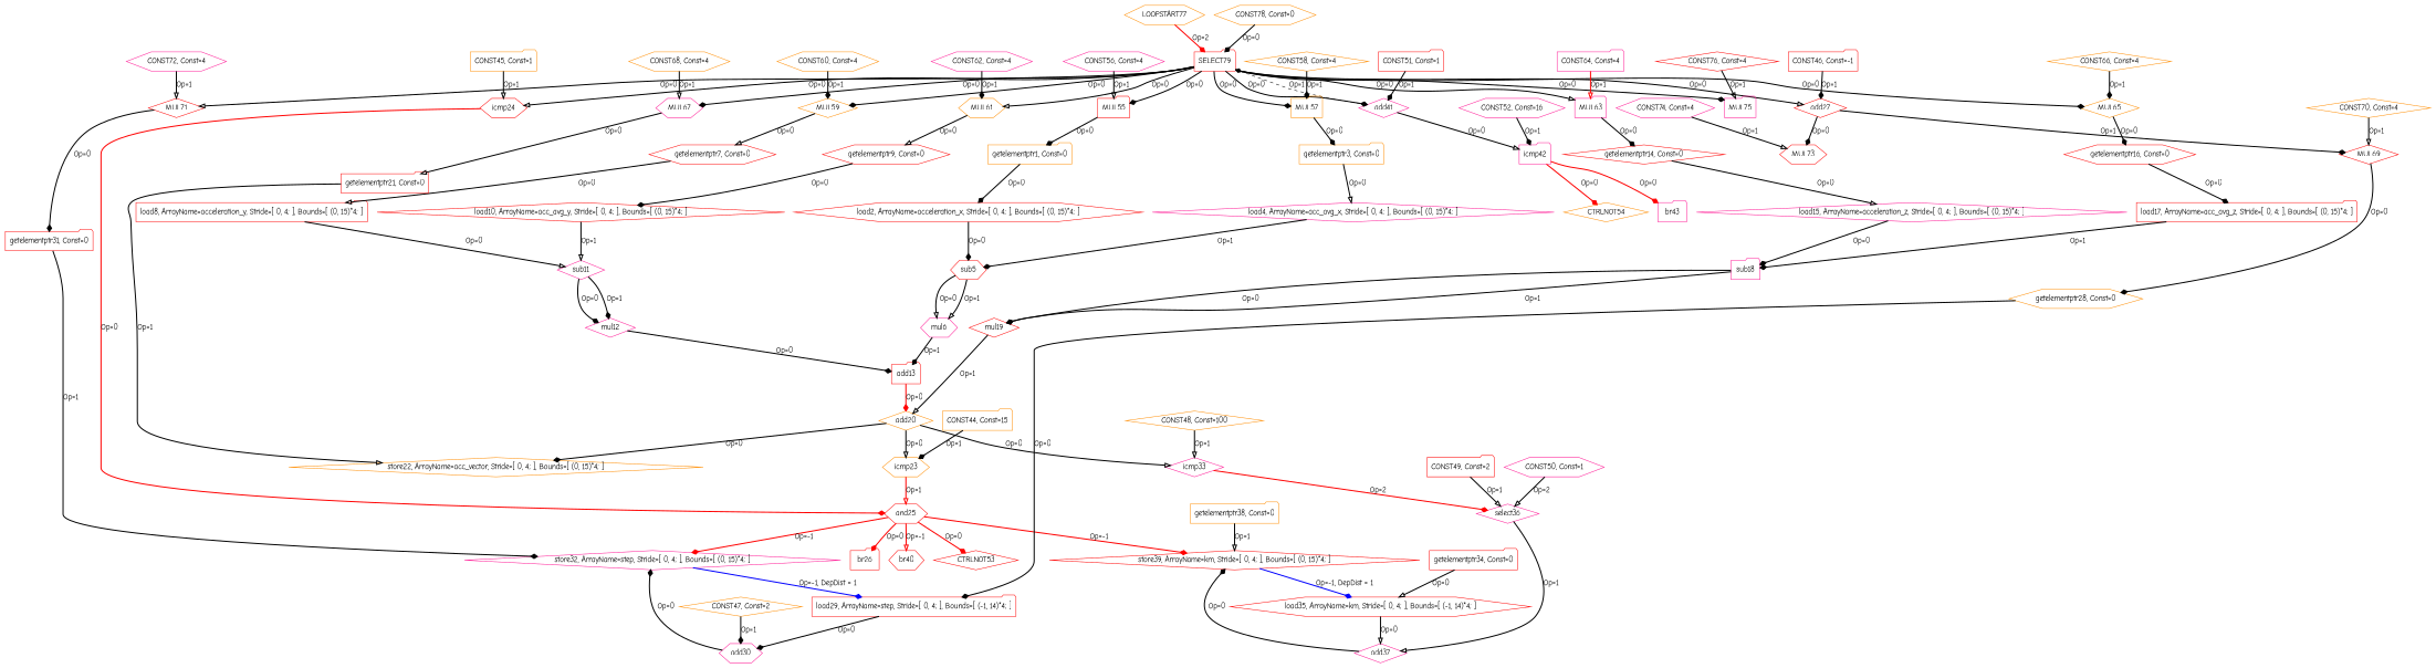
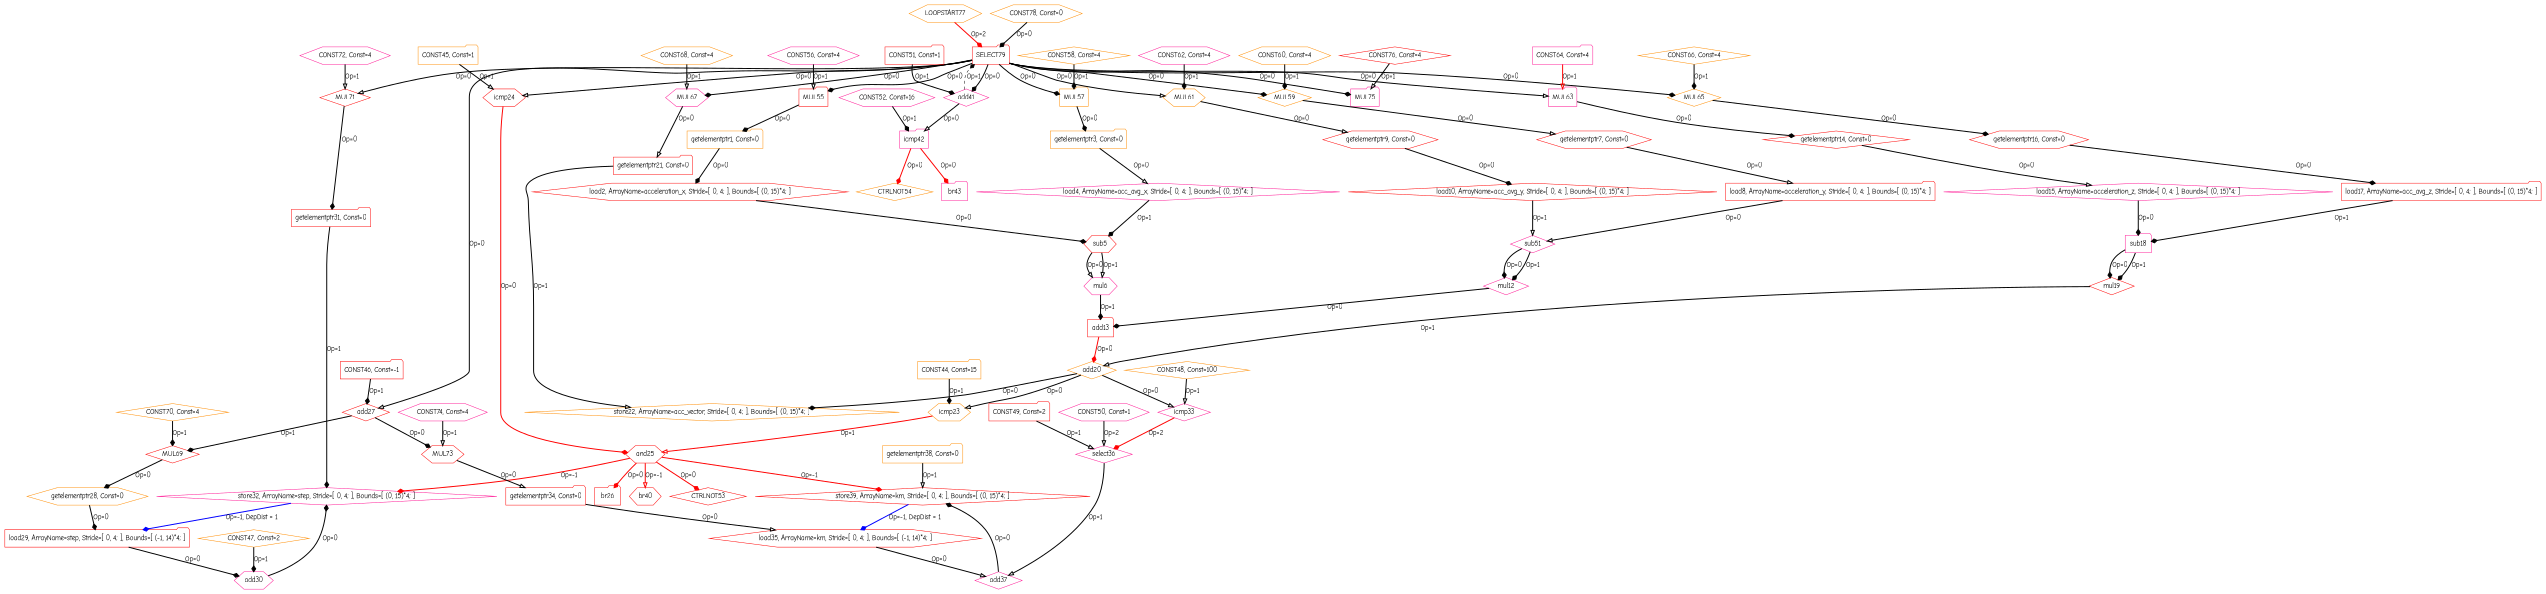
  digraph {
    fontname="Comic Neue"
    node [color=red fontname="Comic Neue" shape=diamond]
    edge [arrowhead=diamond color=black fontname="Comic Neue" style=bold]
    n1 [color=darkorange label="getelementptr1, Const=0" shape=folder]
    n2 [label="load2, ArrayName=acceleration_x, Stride=[ 0, 4; ], Bounds=[ (0, 15)*4; ]" shape=hexagon]
    n3 [label=sub5 shape=hexagon]
    n4 [color=deeppink label=mul6 shape=hexagon]
    n5 [color=darkorange label="getelementptr3, Const=0" shape=folder]
    n6 [color=deeppink label="load4, ArrayName=acc_avg_x, Stride=[ 0, 4; ], Bounds=[ (0, 15)*4; ]"]
    n7 [label=add13 shape=folder]
    n8 [color=darkorange label=add20]
    n9 [label="getelementptr7, Const=0" shape=hexagon]
    n10 [label="load8, ArrayName=acceleration_y, Stride=[ 0, 4; ], Bounds=[ (0, 15)*4; ]" shape=folder]
-   n11 [color=deeppink label=sub11]
+   n11 [color=deeppink label=sub51]
    n12 [color=deeppink label=mul12]
    n13 [label="getelementptr9, Const=0" shape=hexagon]
    n14 [label="load10, ArrayName=acc_avg_y, Stride=[ 0, 4; ], Bounds=[ (0, 15)*4; ]"]
    n15 [color=darkorange label="store22, ArrayName=acc_vector, Stride=[ 0, 4; ], Bounds=[ (0, 15)*4; ]"]
    n16 [color=darkorange label=icmp23 shape=hexagon]
    n17 [color=deeppink label=icmp33]
    n18 [label="getelementptr14, Const=0"]
    n19 [color=deeppink label="load15, ArrayName=acceleration_z, Stride=[ 0, 4; ], Bounds=[ (0, 15)*4; ]"]
    n20 [color=deeppink label=sub18 shape=folder]
    n21 [label=mul19]
    n22 [label="getelementptr16, Const=0" shape=hexagon]
    n23 [label="load17, ArrayName=acc_avg_z, Stride=[ 0, 4; ], Bounds=[ (0, 15)*4; ]" shape=folder]
    n24 [label=and25 shape=hexagon]
    n25 [color=deeppink label=select36]
    n26 [label="getelementptr21, Const=0" shape=folder]
    n27 [label=br26 shape=folder]
    n28 [color=deeppink label="store32, ArrayName=step, Stride=[ 0, 4; ], Bounds=[ (0, 15)*4; ]"]
    n29 [label="store39, ArrayName=km, Stride=[ 0, 4; ], Bounds=[ (0, 15)*4; ]"]
    n30 [label=br40 shape=hexagon]
    n31 [label=CTRLNOT53]
    n32 [label=icmp24 shape=hexagon]
    n33 [label="load29, ArrayName=step, Stride=[ 0, 4; ], Bounds=[ (-1, 14)*4; ]" shape=folder]
    n34 [label="load35, ArrayName=km, Stride=[ 0, 4; ], Bounds=[ (-1, 14)*4; ]" shape=hexagon]
    n35 [label=add27]
    n36 [label=MUL69]
    n37 [label=MUL73 shape=hexagon]
    n38 [color=darkorange label="getelementptr28, Const=0" shape=hexagon]
    n39 [label="getelementptr34, Const=0" shape=folder]
    n40 [color=deeppink label=add30 shape=hexagon]
    n41 [label="getelementptr31, Const=0" shape=folder]
    n42 [color=deeppink label=add37]
    n43 [color=darkorange label="getelementptr38, Const=0" shape=folder]
    n44 [color=deeppink label=add41]
    n45 [color=deeppink label=icmp42 shape=folder]
    n46 [label=SELECT79 shape=folder]
    n47 [color=deeppink label=br43 shape=folder]
    n48 [color=darkorange label=CTRLNOT54]
    n49 [label=MUL55 shape=folder]
    n50 [color=darkorange label=MUL57 shape=folder]
    n51 [color=darkorange label=MUL59]
    n52 [color=darkorange label=MUL61 shape=hexagon]
    n53 [color=deeppink label=MUL63 shape=folder]
    n54 [color=darkorange label=MUL65]
    n55 [color=deeppink label=MUL67 shape=hexagon]
    n56 [label=MUL71]
    n57 [color=deeppink label=MUL75 shape=folder]
    n58 [color=darkorange label="CONST44, Const=15" shape=folder]
    n59 [color=darkorange label="CONST45, Const=1" shape=folder]
    n60 [label="CONST46, Const=-1" shape=folder]
    n61 [color=darkorange label="CONST47, Const=2"]
    n62 [color=darkorange label="CONST48, Const=100"]
    n63 [label="CONST49, Const=2" shape=folder]
    n64 [color=deeppink label="CONST50, Const=1" shape=hexagon]
    n65 [label="CONST51, Const=1" shape=folder]
    n66 [color=deeppink label="CONST52, Const=16" shape=hexagon]
    n67 [color=deeppink label="CONST56, Const=4" shape=hexagon]
    n68 [color=darkorange label="CONST58, Const=4"]
    n69 [color=darkorange label="CONST60, Const=4" shape=hexagon]
    n70 [color=deeppink label="CONST62, Const=4" shape=hexagon]
    n71 [color=deeppink label="CONST64, Const=4" shape=folder]
    n72 [color=darkorange label="CONST66, Const=4"]
    n73 [color=darkorange label="CONST68, Const=4" shape=hexagon]
    n74 [color=darkorange label="CONST70, Const=4"]
    n75 [color=deeppink label="CONST72, Const=4" shape=hexagon]
    n76 [color=deeppink label="CONST74, Const=4" shape=hexagon]
    n77 [label="CONST76, Const=4"]
    n78 [color=darkorange label=LOOPSTART77 shape=hexagon]
    n79 [color=darkorange label="CONST78, Const=0" shape=hexagon]
    n1 -> n2 [label="Op=0"]
    n2 -> n3 [label="Op=0"]
    n3 -> n4 [arrowhead=onormal label="Op=0"]
    n3 -> n4 [arrowhead=onormal label="Op=1"]
    n4 -> n7 [label="Op=1"]
    n5 -> n6 [arrowhead=onormal label="Op=0"]
    n6 -> n3 [label="Op=1"]
    n7 -> n8 [color=red label="Op=0"]
    n8 -> n15 [label="Op=0"]
    n8 -> n16 [arrowhead=onormal label="Op=0"]
    n8 -> n17 [arrowhead=onormal label="Op=0"]
    n9 -> n10 [arrowhead=onormal label="Op=0"]
    n10 -> n11 [arrowhead=onormal label="Op=0"]
    n11 -> n12 [label="Op=0"]
    n11 -> n12 [label="Op=1"]
    n12 -> n7 [label="Op=0"]
    n13 -> n14 [label="Op=0"]
    n14 -> n11 [arrowhead=onormal label="Op=1"]
    n16 -> n24 [arrowhead=onormal color=red label="Op=1"]
    n17 -> n25 [color=red label="Op=2"]
    n18 -> n19 [arrowhead=onormal label="Op=0"]
    n19 -> n20 [label="Op=0"]
    n20 -> n21 [label="Op=0"]
    n20 -> n21 [label="Op=1"]
    n21 -> n8 [arrowhead=onormal label="Op=1"]
    n22 -> n23 [label="Op=0"]
    n23 -> n20 [label="Op=1"]
    n24 -> n27 [color=red label="Op=0"]
    n24 -> n28 [color=red label="Op=-1"]
    n24 -> n29 [color=red label="Op=-1"]
    n24 -> n30 [arrowhead=onormal color=red label="Op=-1"]
    n24 -> n31 [color=red label="Op=0"]
    n25 -> n42 [arrowhead=onormal label="Op=1"]
    n26 -> n15 [arrowhead=onormal label="Op=1"]
    n28 -> n33 [color=blue label="Op=-1, DepDist = 1"]
    n29 -> n34 [color=blue label="Op=-1, DepDist = 1"]
    n32 -> n24 [color=red label="Op=0"]
    n33 -> n40 [label="Op=0"]
    n34 -> n42 [arrowhead=onormal label="Op=0"]
    n35 -> n36 [label="Op=1"]
    n35 -> n37 [label="Op=0"]
    n36 -> n38 [label="Op=0"]
+   n37 -> n39 [arrowhead=onormal label="Op=0"]
    n38 -> n33 [label="Op=0"]
    n39 -> n34 [arrowhead=onormal label="Op=0"]
    n40 -> n28 [label="Op=0"]
    n41 -> n28 [label="Op=1"]
    n42 -> n29 [label="Op=0"]
    n43 -> n29 [arrowhead=onormal label="Op=1"]
    n44 -> n45 [arrowhead=onormal label="Op=0"]
    n44 -> n46 [label="Op=1" style=dashed]
    n45 -> n47 [color=red label="Op=0"]
    n45 -> n48 [color=red label="Op=0"]
    n46 -> n32 [arrowhead=onormal label="Op=0"]
    n46 -> n35 [arrowhead=onormal label="Op=0"]
    n46 -> n44 [label="Op=0"]
    n46 -> n49 [label="Op=0"]
    n46 -> n50 [label="Op=0"]
    n46 -> n51 [label="Op=0"]
    n46 -> n52 [arrowhead=onormal label="Op=0"]
    n46 -> n53 [arrowhead=onormal label="Op=0"]
    n46 -> n54 [label="Op=0"]
    n46 -> n55 [label="Op=0"]
    n46 -> n56 [arrowhead=onormal label="Op=0"]
    n46 -> n57 [label="Op=0"]
    n49 -> n1 [label="Op=0"]
    n50 -> n5 [label="Op=0"]
    n51 -> n9 [arrowhead=onormal label="Op=0"]
    n52 -> n13 [arrowhead=onormal label="Op=0"]
    n53 -> n18 [label="Op=0"]
    n54 -> n22 [label="Op=0"]
    n55 -> n26 [arrowhead=onormal label="Op=0"]
    n56 -> n41 [label="Op=0"]
    n58 -> n16 [label="Op=1"]
    n59 -> n32 [arrowhead=onormal label="Op=1"]
    n60 -> n35 [label="Op=1"]
    n61 -> n40 [label="Op=1"]
    n62 -> n17 [arrowhead=onormal label="Op=1"]
    n63 -> n25 [arrowhead=onormal label="Op=1"]
    n64 -> n25 [arrowhead=onormal label="Op=2"]
    n65 -> n44 [label="Op=1"]
    n66 -> n45 [label="Op=1"]
    n67 -> n49 [arrowhead=onormal label="Op=1"]
    n68 -> n50 [label="Op=1"]
    n69 -> n51 [label="Op=1"]
    n70 -> n52 [label="Op=1"]
    n71 -> n53 [arrowhead=onormal color=red label="Op=1"]
    n72 -> n54 [label="Op=1"]
    n73 -> n55 [arrowhead=onormal label="Op=1"]
-   n74 -> n36 [arrowhead=onormal label="Op=1"]
+   n74 -> n36 [label="Op=1"]
    n75 -> n56 [arrowhead=onormal label="Op=1"]
    n76 -> n37 [arrowhead=onormal label="Op=1"]
    n77 -> n57 [arrowhead=onormal label="Op=1"]
    n78 -> n46 [color=red label="Op=2"]
    n79 -> n46 [label="Op=0"]
  }
